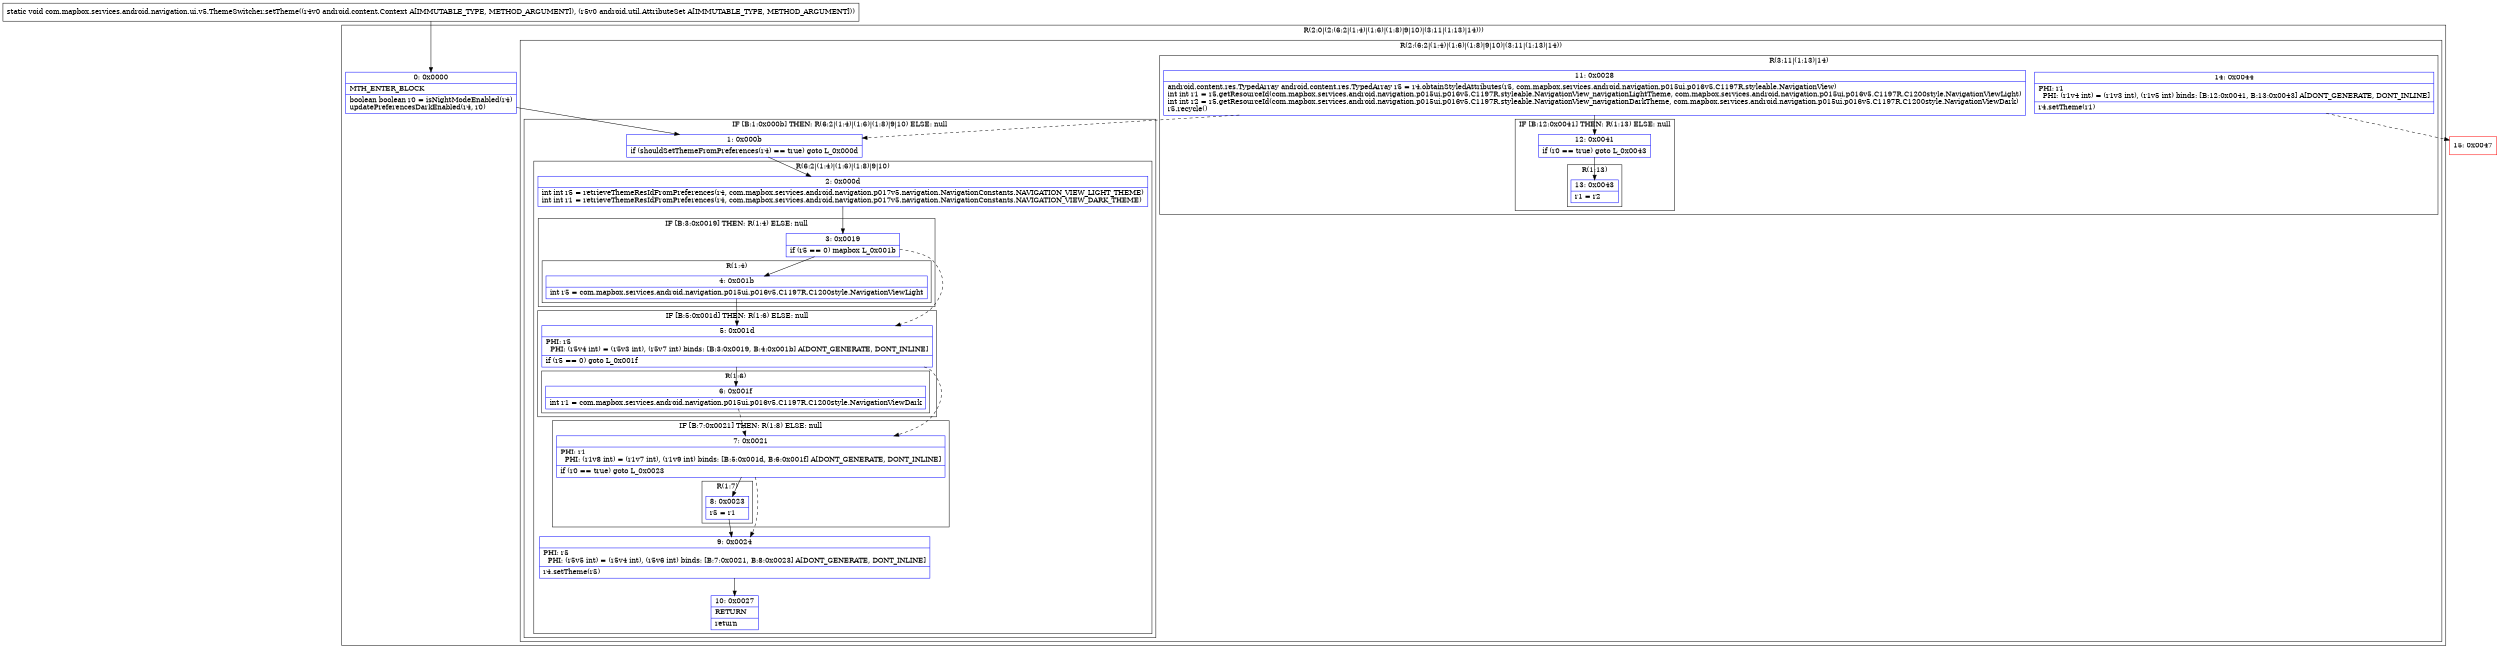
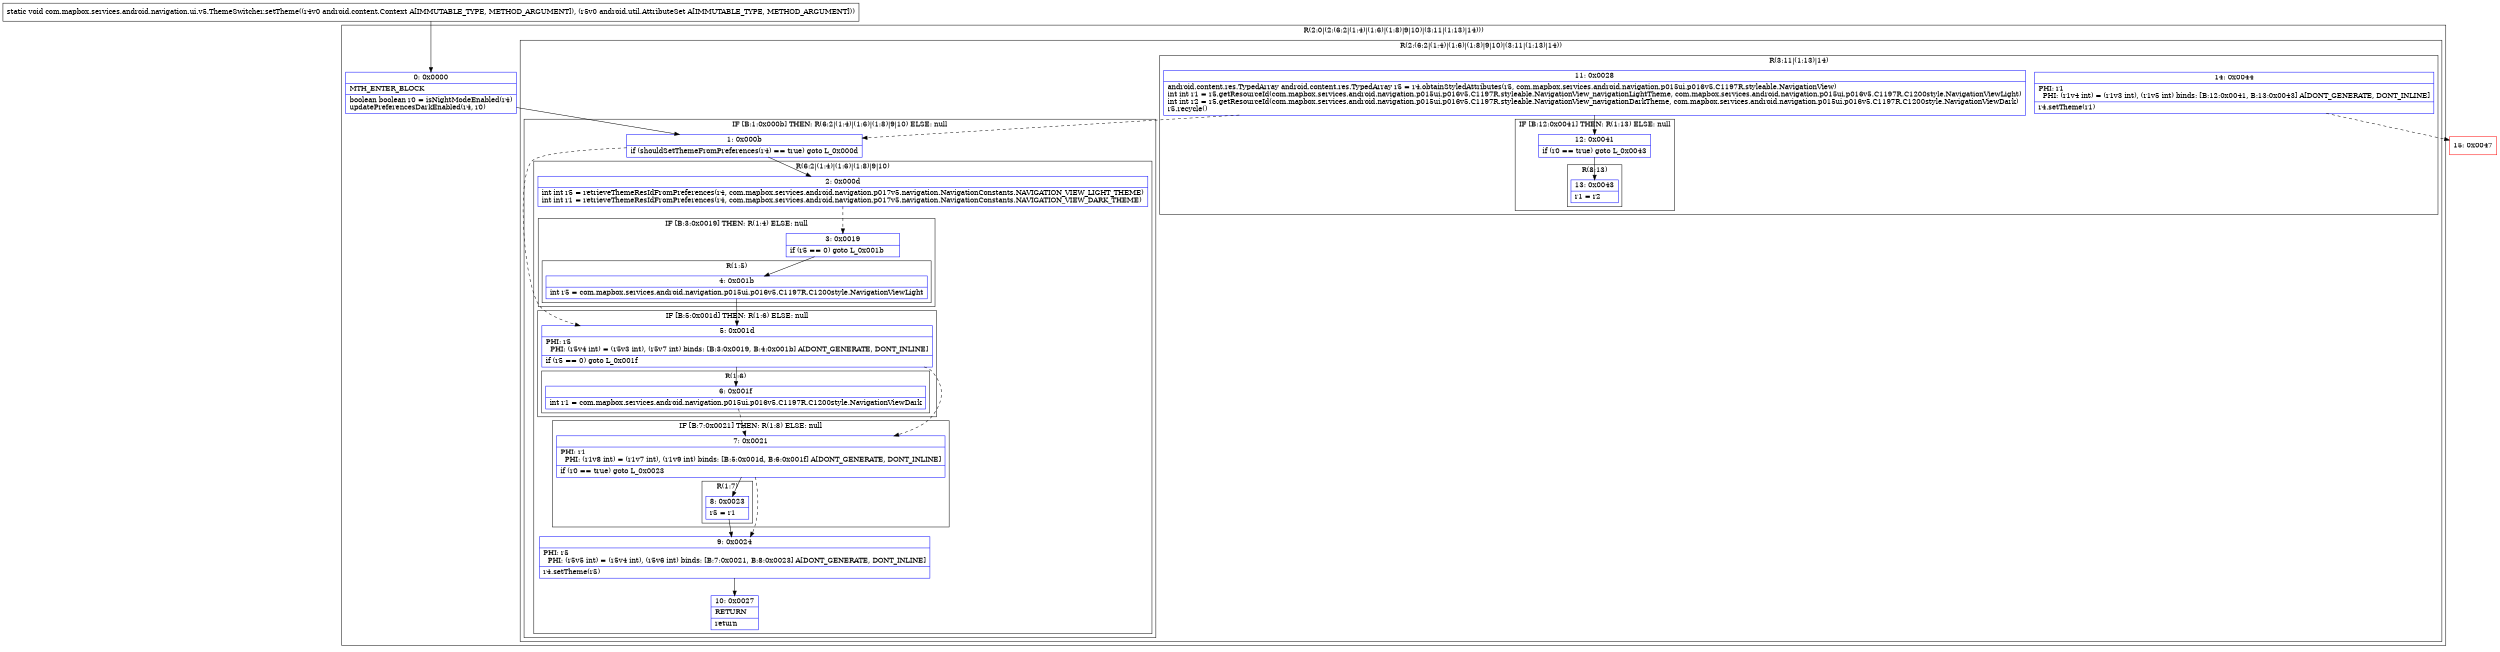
  digraph {
    node [color=blue shape=record]
    n1 [label="{4\:\ 0x001b|int r5 = com.mapbox.services.android.navigation.p015ui.p016v5.C1197R.C1200style.NavigationViewLight\l}"]
-   n2 [label="{3\:\ 0x0019|if (r5 == 0) mapbox L_0x001b\l}"]
+   n2 [label="{3\:\ 0x0019|if (r5 == 0) goto L_0x001b\l}"]
    n3 [label="{6\:\ 0x001f|int r1 = com.mapbox.services.android.navigation.p015ui.p016v5.C1197R.C1200style.NavigationViewDark\l}"]
    n4 [label="{5\:\ 0x001d|PHI: r5 \l  PHI: (r5v4 int) = (r5v3 int), (r5v7 int) binds: [B:3:0x0019, B:4:0x001b] A[DONT_GENERATE, DONT_INLINE]\l|if (r5 == 0) goto L_0x001f\l}"]
    n5 [label="{8\:\ 0x0023|r5 = r1\l}"]
    n6 [label="{7\:\ 0x0021|PHI: r1 \l  PHI: (r1v8 int) = (r1v7 int), (r1v9 int) binds: [B:5:0x001d, B:6:0x001f] A[DONT_GENERATE, DONT_INLINE]\l|if (r0 == true) goto L_0x0023\l}"]
    n7 [label="{2\:\ 0x000d|int int r5 = retrieveThemeResIdFromPreferences(r4, com.mapbox.services.android.navigation.p017v5.navigation.NavigationConstants.NAVIGATION_VIEW_LIGHT_THEME)\lint int r1 = retrieveThemeResIdFromPreferences(r4, com.mapbox.services.android.navigation.p017v5.navigation.NavigationConstants.NAVIGATION_VIEW_DARK_THEME)\l}"]
    n8 [label="{9\:\ 0x0024|PHI: r5 \l  PHI: (r5v5 int) = (r5v4 int), (r5v6 int) binds: [B:7:0x0021, B:8:0x0023] A[DONT_GENERATE, DONT_INLINE]\l|r4.setTheme(r5)\l}"]
    n9 [label="{10\:\ 0x0027|RETURN\l|return\l}"]
    n10 [label="{1\:\ 0x000b|if (shouldSetThemeFromPreferences(r4) == true) goto L_0x000d\l}"]
    n11 [label="{13\:\ 0x0043|r1 = r2\l}"]
    n12 [label="{12\:\ 0x0041|if (r0 == true) goto L_0x0043\l}"]
    n13 [label="{11\:\ 0x0028|android.content.res.TypedArray android.content.res.TypedArray r5 = r4.obtainStyledAttributes(r5, com.mapbox.services.android.navigation.p015ui.p016v5.C1197R.styleable.NavigationView)\lint int r1 = r5.getResourceId(com.mapbox.services.android.navigation.p015ui.p016v5.C1197R.styleable.NavigationView_navigationLightTheme, com.mapbox.services.android.navigation.p015ui.p016v5.C1197R.C1200style.NavigationViewLight)\lint int r2 = r5.getResourceId(com.mapbox.services.android.navigation.p015ui.p016v5.C1197R.styleable.NavigationView_navigationDarkTheme, com.mapbox.services.android.navigation.p015ui.p016v5.C1197R.C1200style.NavigationViewDark)\lr5.recycle()\l}"]
    n14 [label="{14\:\ 0x0044|PHI: r1 \l  PHI: (r1v4 int) = (r1v3 int), (r1v5 int) binds: [B:12:0x0041, B:13:0x0043] A[DONT_GENERATE, DONT_INLINE]\l|r4.setTheme(r1)\l}"]
    n15 [label="{0\:\ 0x0000|MTH_ENTER_BLOCK\l|boolean boolean r0 = isNightModeEnabled(r4)\lupdatePreferencesDarkEnabled(r4, r0)\l}"]
    n16 [color=red label="{15\:\ 0x0047}"]
    n17 [label="{static void com.mapbox.services.android.navigation.ui.v5.ThemeSwitcher.setTheme((r4v0 android.content.Context A[IMMUTABLE_TYPE, METHOD_ARGUMENT]), (r5v0 android.util.AttributeSet A[IMMUTABLE_TYPE, METHOD_ARGUMENT])) }" color=""]
    subgraph cluster_1 {
      label="R(2:0|(2:(6:2|(1:4)|(1:6)|(1:8)|9|10)|(3:11|(1:13)|14)))"
      n15
      subgraph cluster_2 {
        label="R(2:(6:2|(1:4)|(1:6)|(1:8)|9|10)|(3:11|(1:13)|14))"
        subgraph cluster_3 {
          label="IF [B:1:0x000b] THEN: R(6:2|(1:4)|(1:6)|(1:8)|9|10) ELSE: null"
          n10
          subgraph cluster_4 {
            label="R(6:2|(1:4)|(1:6)|(1:8)|9|10)"
            n7
            n8
            n9
            subgraph cluster_5 {
              label="IF [B:3:0x0019] THEN: R(1:4) ELSE: null"
              n2
              subgraph cluster_6 {
-               label="R(1:4)"
+               label="R(1:5)"
                n1
              }
            }
            subgraph cluster_7 {
              label="IF [B:5:0x001d] THEN: R(1:6) ELSE: null"
              n4
              subgraph cluster_8 {
                label="R(1:6)"
                n3
              }
            }
            subgraph cluster_9 {
              label="IF [B:7:0x0021] THEN: R(1:8) ELSE: null"
              n6
              subgraph cluster_10 {
                label="R(1:7)"
                n5
              }
            }
          }
        }
        subgraph cluster_11 {
          label="R(3:11|(1:13)|14)"
          n13
          n14
          subgraph cluster_12 {
            label="IF [B:12:0x0041] THEN: R(1:13) ELSE: null"
            n12
            subgraph cluster_13 {
-             label="R(1:13)"
+             label="R(8:13)"
              n11
            }
          }
        }
      }
    }
    n1 -> n4
    n2 -> n1
-   n2 -> n4 [style=dashed]
+   n10 -> n4 [style=dashed]
    n3 -> n6 [style=dashed]
    n4 -> n3
    n4 -> n6 [style=dashed]
    n5 -> n8
    n6 -> n5
    n6 -> n8 [style=dashed]
-   n7 -> n2
+   n7 -> n2 [style=dashed]
    n8 -> n9
    n10 -> n7
    n12 -> n11
    n13 -> n10 [style=dashed]
    n13 -> n12
    n14 -> n16 [style=dashed]
    n15 -> n10
    n17 -> n15
  }
